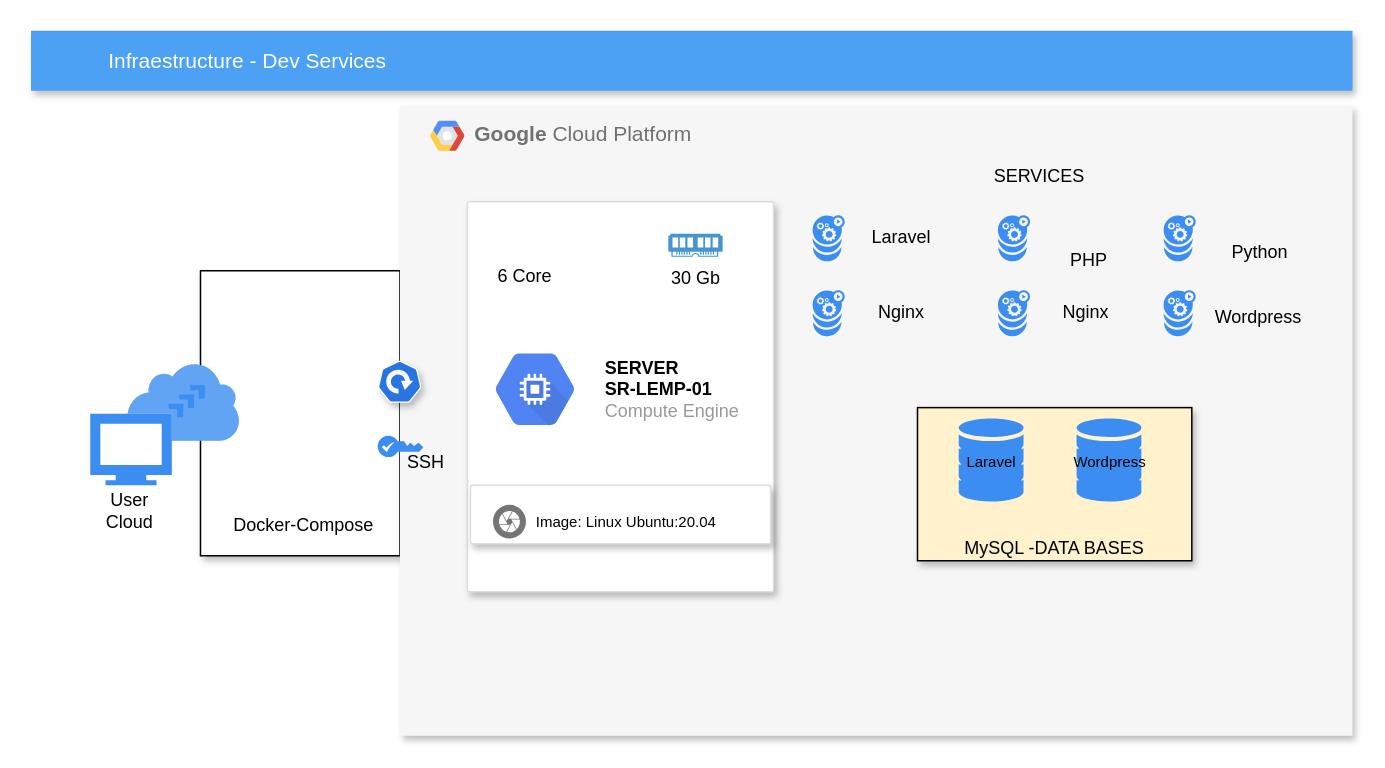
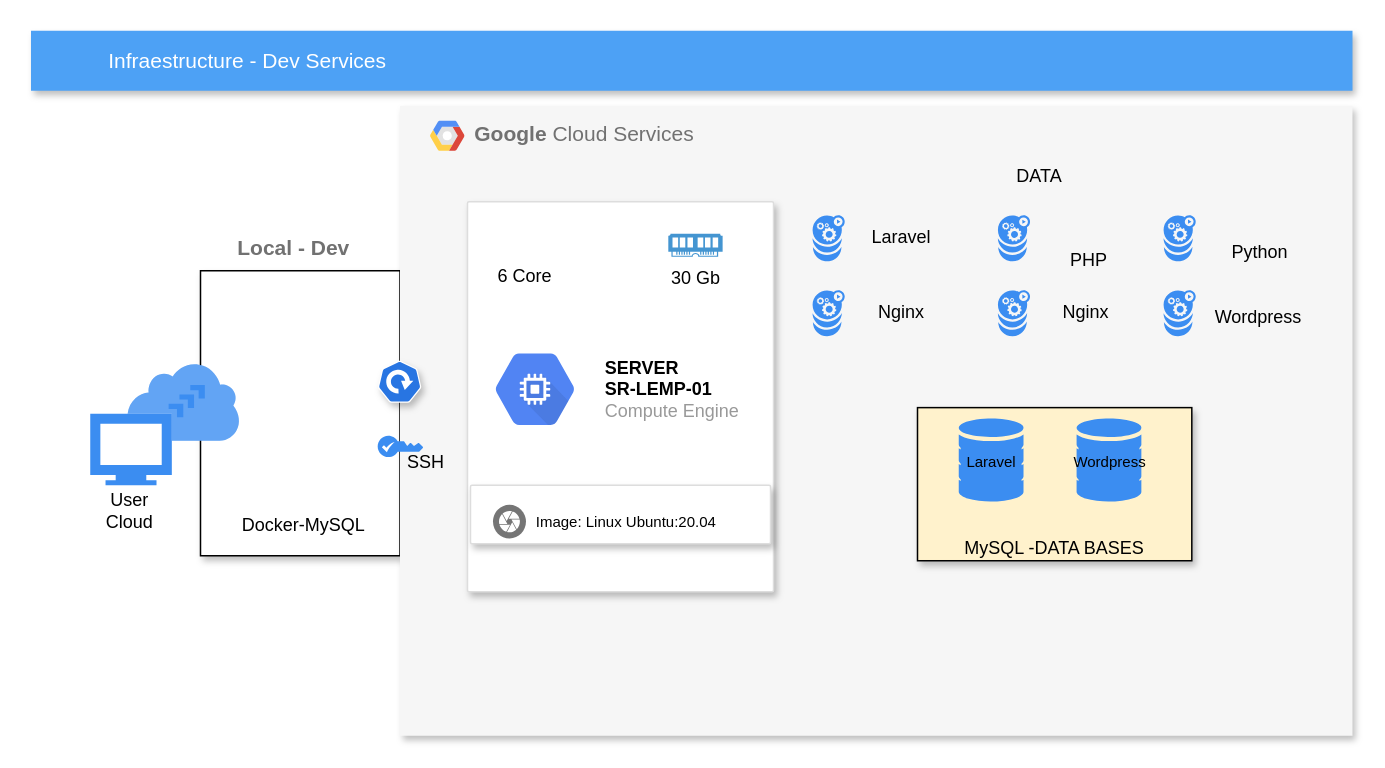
  <mxCell id="0" />
  <mxCell id="1" parent="0" />
  <mxCell id="2" value="" style="whiteSpace=wrap;html=1;shadow=1;" vertex="1" parent="1"><mxGeometry x="133" y="180" width="133" height="190" as="geometry" /></mxCell>
- <mxCell id="3" value="&lt;b&gt;Google &lt;/b&gt;Cloud Platform" style="fillColor=#F6F6F6;strokeColor=none;shadow=1;gradientColor=none;fontSize=14;align=left;spacing=10;fontColor=#717171;9E9E9E;verticalAlign=top;spacingTop=-4;fontStyle=0;spacingLeft=40;html=1;" parent="1" vertex="1"><mxGeometry x="266" y="70" width="635" height="420" as="geometry" /></mxCell>
+ <mxCell id="3" value="&lt;b&gt;Google &lt;/b&gt;Cloud Services" style="fillColor=#F6F6F6;strokeColor=none;shadow=1;gradientColor=none;fontSize=14;align=left;spacing=10;fontColor=#717171;9E9E9E;verticalAlign=top;spacingTop=-4;fontStyle=0;spacingLeft=40;html=1;" parent="1" vertex="1"><mxGeometry x="266" y="70" width="635" height="420" as="geometry" /></mxCell>
  <mxCell id="4" value="" style="shape=mxgraph.gcp2.google_cloud_platform;fillColor=#F6F6F6;strokeColor=none;shadow=0;gradientColor=none;" parent="3" vertex="1"><mxGeometry width="23" height="20" relative="1" as="geometry"><mxPoint x="20" y="10" as="offset" /></mxGeometry></mxCell>
  <mxCell id="5" value="" style="group" vertex="1" connectable="0" parent="3"><mxGeometry x="345" y="186.667" width="182.87" height="116.667" as="geometry" /></mxCell>
  <mxCell id="6" value="&lt;br&gt;&lt;br&gt;&lt;br&gt;&lt;br&gt;&lt;br&gt;&lt;br&gt;MySQL -DATA BASES" style="whiteSpace=wrap;html=1;shadow=1;fillColor=#fff2cc;" vertex="1" parent="5"><mxGeometry y="14.583" width="182.87" height="102.083" as="geometry" /></mxCell>
  <mxCell id="7" value="&lt;font style=&quot;font-size: 10px&quot;&gt;&lt;br&gt;&lt;font&gt;Laravel&lt;/font&gt;&lt;/font&gt;" style="html=1;aspect=fixed;strokeColor=none;shadow=0;align=center;verticalAlign=top;fillColor=#3B8DF1;shape=mxgraph.gcp2.database_2" vertex="1" parent="5"><mxGeometry x="27.496" y="21.875" width="43.179" height="55.359" as="geometry" /></mxCell>
  <mxCell id="8" value="&lt;font style=&quot;font-size: 10px&quot;&gt;&lt;br&gt;Wordpress&lt;/font&gt;" style="html=1;aspect=fixed;strokeColor=none;shadow=0;align=center;verticalAlign=top;fillColor=#3B8DF1;shape=mxgraph.gcp2.database_2" vertex="1" parent="5"><mxGeometry x="106.056" y="21.875" width="43.179" height="55.359" as="geometry" /></mxCell>
- <mxCell id="9" value="SERVICES" style="text;html=1;resizable=0;autosize=1;align=center;verticalAlign=middle;points=[];fillColor=none;strokeColor=none;rounded=0;shadow=1;" vertex="1" parent="3"><mxGeometry x="386.432" y="36.525" width="80" height="20" as="geometry" /></mxCell>
+ <mxCell id="9" value="DATA" style="text;html=1;resizable=0;autosize=1;align=center;verticalAlign=middle;points=[];fillColor=none;strokeColor=none;rounded=0;shadow=1;" vertex="1" parent="3"><mxGeometry x="386.432" y="36.525" width="80" height="20" as="geometry" /></mxCell>
  <mxCell id="10" value="" style="group" vertex="1" connectable="0" parent="3"><mxGeometry x="-14.883" y="219.996" width="40.68" height="19.406" as="geometry" /></mxCell>
  <mxCell id="11" value="" style="html=1;aspect=fixed;strokeColor=none;shadow=0;align=center;verticalAlign=top;fillColor=#3B8DF1;shape=mxgraph.gcp2.key" vertex="1" parent="10"><mxGeometry width="30.299" height="14.241" as="geometry" /></mxCell>
  <mxCell id="12" value="SSH" style="text;html=1;align=center;verticalAlign=middle;resizable=0;points=[];autosize=1;" vertex="1" parent="10"><mxGeometry x="11.623" y="8.301" width="40" height="20" as="geometry" /></mxCell>
  <mxCell id="13" value="" style="group" vertex="1" connectable="0" parent="3"><mxGeometry x="275.004" y="73.04" width="336.848" height="85.556" as="geometry" /></mxCell>
  <mxCell id="14" value="" style="html=1;aspect=fixed;strokeColor=none;shadow=0;align=center;verticalAlign=top;fillColor=#3B8DF1;shape=mxgraph.gcp2.service" vertex="1" parent="13"><mxGeometry x="123.557" y="0.012" width="21.475" height="30.677" as="geometry" /></mxCell>
  <mxCell id="15" value="PHP" style="text;html=1;resizable=0;autosize=1;align=center;verticalAlign=middle;points=[];fillColor=none;strokeColor=none;rounded=0;shadow=1;" vertex="1" parent="13"><mxGeometry x="164.282" y="20.365" width="40" height="20" as="geometry" /></mxCell>
  <mxCell id="16" value="" style="html=1;aspect=fixed;strokeColor=none;shadow=0;align=center;verticalAlign=top;fillColor=#3B8DF1;shape=mxgraph.gcp2.service" vertex="1" parent="13"><mxGeometry x="233.999" width="21.475" height="30.677" as="geometry" /></mxCell>
  <mxCell id="17" value="Python" style="text;html=1;resizable=0;autosize=1;align=center;verticalAlign=middle;points=[];fillColor=none;strokeColor=none;rounded=0;shadow=1;" vertex="1" parent="13"><mxGeometry x="272.821" y="15.353" width="50" height="20" as="geometry" /></mxCell>
  <mxCell id="18" value="" style="group" vertex="1" connectable="0" parent="13"><mxGeometry width="102.849" height="35.647" as="geometry" /></mxCell>
  <mxCell id="19" value="" style="html=1;aspect=fixed;strokeColor=none;shadow=0;align=center;verticalAlign=top;fillColor=#3B8DF1;shape=mxgraph.gcp2.service" vertex="1" parent="18"><mxGeometry width="21.475" height="30.677" as="geometry" /></mxCell>
  <mxCell id="20" value="Laravel" style="text;html=1;resizable=0;autosize=1;align=center;verticalAlign=middle;points=[];fillColor=none;strokeColor=none;rounded=0;shadow=1;" vertex="1" parent="18"><mxGeometry x="33.823" y="5.353" width="50" height="20" as="geometry" /></mxCell>
  <mxCell id="21" value="" style="html=1;aspect=fixed;strokeColor=none;shadow=0;align=center;verticalAlign=top;fillColor=#3B8DF1;shape=mxgraph.gcp2.service" vertex="1" parent="13"><mxGeometry y="49.908" width="21.475" height="30.677" as="geometry" /></mxCell>
  <mxCell id="22" value="Nginx" style="text;html=1;resizable=0;autosize=1;align=center;verticalAlign=middle;points=[];fillColor=none;strokeColor=none;rounded=0;shadow=1;" vertex="1" parent="13"><mxGeometry x="33.823" y="55.261" width="50" height="20" as="geometry" /></mxCell>
  <mxCell id="23" value="" style="html=1;aspect=fixed;strokeColor=none;shadow=0;align=center;verticalAlign=top;fillColor=#3B8DF1;shape=mxgraph.gcp2.service" vertex="1" parent="13"><mxGeometry x="123.557" y="49.908" width="21.475" height="30.677" as="geometry" /></mxCell>
  <mxCell id="24" value="Nginx" style="text;html=1;resizable=0;autosize=1;align=center;verticalAlign=middle;points=[];fillColor=none;strokeColor=none;rounded=0;shadow=1;" vertex="1" parent="13"><mxGeometry x="157.38" y="55.261" width="50" height="20" as="geometry" /></mxCell>
  <mxCell id="25" value="" style="html=1;aspect=fixed;strokeColor=none;shadow=0;align=center;verticalAlign=top;fillColor=#3B8DF1;shape=mxgraph.gcp2.service" vertex="1" parent="13"><mxGeometry x="233.997" y="49.908" width="21.475" height="30.677" as="geometry" /></mxCell>
  <mxCell id="26" value="Wordpress" style="text;html=1;resizable=0;autosize=1;align=center;verticalAlign=middle;points=[];fillColor=none;strokeColor=none;rounded=0;shadow=1;" vertex="1" parent="13"><mxGeometry x="261.609" y="57.587" width="70" height="20" as="geometry" /></mxCell>
  <mxCell id="27" value="Infraestructure - Dev Services" style="fillColor=#4DA1F5;strokeColor=none;shadow=1;gradientColor=none;fontSize=14;align=left;spacingLeft=50;fontColor=#ffffff;html=1;" parent="1" vertex="1"><mxGeometry x="20" y="20" width="881" height="40" as="geometry" /></mxCell>
  <mxCell id="28" value="" style="shape=image;html=1;verticalAlign=top;verticalLabelPosition=bottom;labelBackgroundColor=#ffffff;imageAspect=0;aspect=fixed;image=https://cdn4.iconfinder.com/data/icons/logos-and-brands/512/97_Docker_logo_logos-128.png" vertex="1" parent="1"><mxGeometry x="169.5" y="279.5" width="64" height="64" as="geometry" /></mxCell>
  <mxCell id="29" value="" style="shape=image;html=1;verticalAlign=top;verticalLabelPosition=bottom;labelBackgroundColor=#ffffff;imageAspect=0;aspect=fixed;image=https://cdn4.iconfinder.com/data/icons/logos-and-brands-1/512/97_Docker_logo_logos-128.png" vertex="1" parent="1"><mxGeometry x="166.75" y="210" width="69.5" height="69.5" as="geometry" /></mxCell>
- <mxCell id="30" value="Docker-Compose" style="text;html=1;strokeColor=none;fillColor=none;align=center;verticalAlign=middle;whiteSpace=wrap;rounded=0;" vertex="1" parent="1"><mxGeometry x="152.5" y="340" width="98" height="20" as="geometry" /></mxCell>
+ <mxCell id="30" value="Docker-MySQL" style="text;html=1;strokeColor=none;fillColor=none;align=center;verticalAlign=middle;whiteSpace=wrap;rounded=0;" vertex="1" parent="1"><mxGeometry x="152.5" y="340" width="98" height="20" as="geometry" /></mxCell>
  <mxCell id="31" value="" style="strokeColor=#dddddd;shadow=1;strokeWidth=1;rounded=1;absoluteArcSize=1;arcSize=2;" vertex="1" parent="1"><mxGeometry x="311" y="134" width="204" height="260" as="geometry" /></mxCell>
  <mxCell id="32" value="&lt;font color=&quot;#000000&quot;&gt;&lt;span&gt;&lt;b&gt;SERVER&lt;br&gt;SR-LEMP-01&lt;/b&gt;&lt;/span&gt;&lt;/font&gt;&lt;br&gt;Compute Engine" style="dashed=0;connectable=0;html=1;fillColor=#5184F3;strokeColor=none;shape=mxgraph.gcp2.hexIcon;prIcon=compute_engine;part=1;labelPosition=right;verticalLabelPosition=middle;align=left;verticalAlign=middle;spacingLeft=5;fontColor=#999999;fontSize=12;" vertex="1" parent="31"><mxGeometry y="0.5" width="80" height="70" relative="1" as="geometry"><mxPoint x="5" y="-40" as="offset" /></mxGeometry></mxCell>
  <mxCell id="33" value="6 Core" style="shape=image;html=1;verticalAlign=top;verticalLabelPosition=bottom;labelBackgroundColor=#ffffff;imageAspect=0;aspect=fixed;image=https://cdn0.iconfinder.com/data/icons/computer-and-hardware-free/32/Computer__Computer_Hardware_CPU_Processor_Technology-128.png;shadow=1;" vertex="1" parent="31"><mxGeometry x="30.161" y="20" width="15.965" height="15.965" as="geometry" /></mxCell>
  <mxCell id="34" value="30 Gb" style="pointerEvents=1;shadow=0;dashed=0;html=1;strokeColor=none;fillColor=#4495D1;labelPosition=center;verticalLabelPosition=bottom;verticalAlign=top;align=center;outlineConnect=0;shape=mxgraph.veeam.ram;" vertex="1" parent="31"><mxGeometry x="133.875" y="21.4" width="36.21" height="15.2" as="geometry" /></mxCell>
  <mxCell id="35" value="" style="html=1;dashed=0;whitespace=wrap;fillColor=#2875E2;strokeColor=#ffffff;points=[[0.005,0.63,0],[0.1,0.2,0],[0.9,0.2,0],[0.5,0,0],[0.995,0.63,0],[0.72,0.99,0],[0.5,1,0],[0.28,0.99,0]];shape=mxgraph.kubernetes.icon;prIcon=deploy;shadow=1;" vertex="1" parent="1"><mxGeometry x="250.5" y="240" width="30.5" height="28" as="geometry" /></mxCell>
+ <mxCell id="36" value="&lt;font color=&quot;#717171&quot; face=&quot;helvetica&quot;&gt;&lt;span style=&quot;font-size: 14px&quot;&gt;&lt;b&gt;Local - Dev&lt;/b&gt;&lt;/span&gt;&lt;/font&gt;" style="text;whiteSpace=wrap;html=1;" vertex="1" parent="1"><mxGeometry x="156.25" y="150" width="80" height="30" as="geometry" /></mxCell>
  <mxCell id="37" value="" style="strokeColor=#dddddd;shadow=1;strokeWidth=1;rounded=1;absoluteArcSize=1;arcSize=2;" vertex="1" parent="1"><mxGeometry x="313" y="323" width="200" height="39" as="geometry" /></mxCell>
  <mxCell id="38" value="&lt;font style=&quot;font-size: 10px&quot;&gt;Image:&amp;nbsp;Linux Ubuntu:20.04&lt;/font&gt;" style="dashed=0;connectable=0;html=1;fillColor=#757575;strokeColor=none;shape=mxgraph.gcp2.image_services;part=1;labelPosition=right;verticalLabelPosition=middle;align=left;verticalAlign=middle;spacingLeft=5;fontSize=12;" vertex="1" parent="37"><mxGeometry y="0.5" width="22" height="22.5" relative="1" as="geometry"><mxPoint x="15" y="-6.5" as="offset" /></mxGeometry></mxCell>
  <mxCell id="39" value="" style="html=1;aspect=fixed;strokeColor=none;shadow=0;align=center;verticalAlign=top;fillColor=#3B8DF1;shape=mxgraph.gcp2.internet_connection" vertex="1" parent="1"><mxGeometry x="59.5" y="240" width="100" height="83" as="geometry" /></mxCell>
  <mxCell id="40" value="User Cloud" style="text;html=1;strokeColor=none;fillColor=none;align=center;verticalAlign=middle;whiteSpace=wrap;rounded=0;" vertex="1" parent="1"><mxGeometry x="66" y="330" width="40" height="20" as="geometry" /></mxCell>
